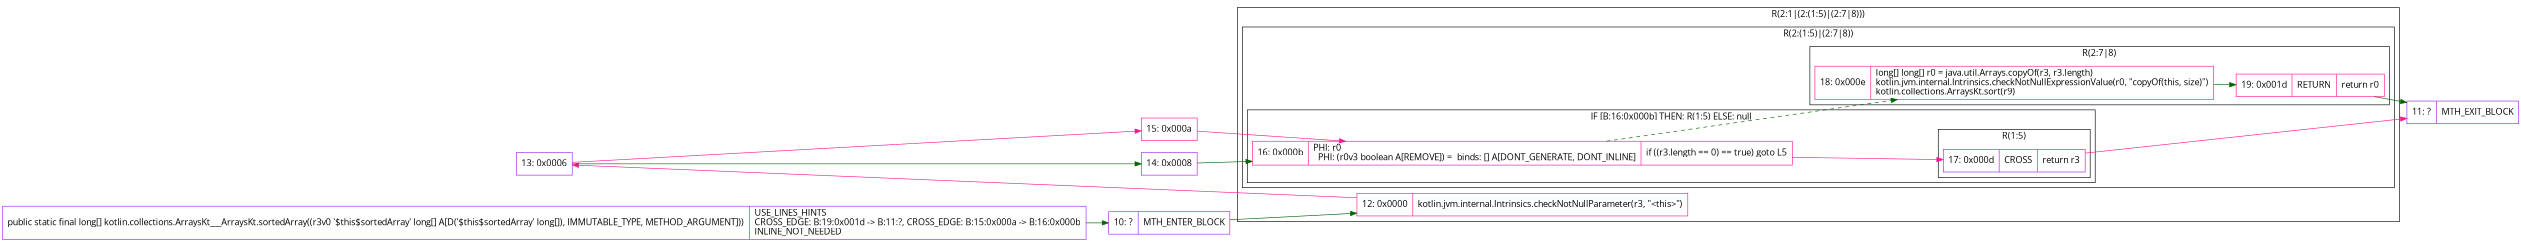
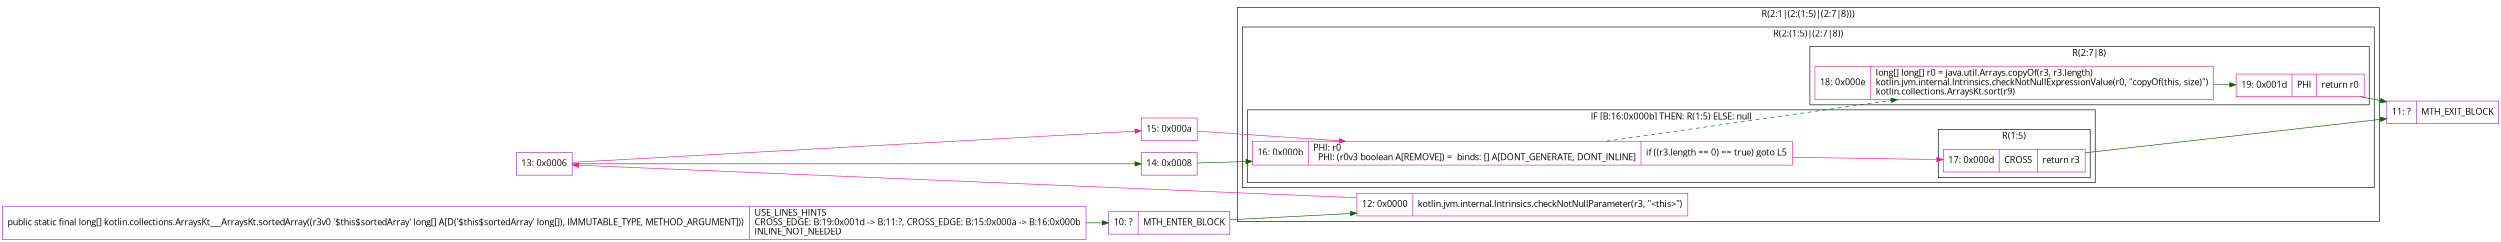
  digraph {
    fontname="Open Sans"
    rankdir=LR
    node [color=purple fontname="Open Sans" shape=record]
    edge [color=darkgreen fontname="Open Sans"]
    n1 [label="{17\:\ 0x000d|CROSS\l|return r3\l}"]
    n2 [color=deeppink label="{16\:\ 0x000b|PHI: r0 \l  PHI: (r0v3 boolean A[REMOVE]) =  binds: [] A[DONT_GENERATE, DONT_INLINE]\l|if ((r3.length == 0) == true) goto L5\l}"]
    n3 [color=deeppink label="{18\:\ 0x000e|long[] long[] r0 = java.util.Arrays.copyOf(r3, r3.length)\lkotlin.jvm.internal.Intrinsics.checkNotNullExpressionValue(r0, \"copyOf(this, size)\")\lkotlin.collections.ArraysKt.sort(r9)\l}"]
-   n4 [color=deeppink label="{19\:\ 0x001d|RETURN\l|return r0\l}"]
+   n4 [color=deeppink label="{19\:\ 0x001d|PHI\l|return r0\l}"]
    n5 [color=deeppink label="{12\:\ 0x0000|kotlin.jvm.internal.Intrinsics.checkNotNullParameter(r3, \"\<this\>\")\l}"]
    n6 [label="{11\:\ ?|MTH_EXIT_BLOCK\l}"]
    n7 [label="{13\:\ 0x0006}"]
    n8 [label="{14\:\ 0x0008}"]
    n9 [color=deeppink label="{15\:\ 0x000a}"]
    n10 [label="{10\:\ ?|MTH_ENTER_BLOCK\l}"]
    n11 [label="{public static final long[] kotlin.collections.ArraysKt___ArraysKt.sortedArray((r3v0 '$this$sortedArray' long[] A[D('$this$sortedArray' long[]), IMMUTABLE_TYPE, METHOD_ARGUMENT]))  | USE_LINES_HINTS\lCROSS_EDGE: B:19:0x001d \-\> B:11:?, CROSS_EDGE: B:15:0x000a \-\> B:16:0x000b\lINLINE_NOT_NEEDED\l}"]
    subgraph cluster_1 {
      label="R(2:1|(2:(1:5)|(2:7|8)))"
      n5
      subgraph cluster_2 {
        label="R(2:(1:5)|(2:7|8))"
        subgraph cluster_3 {
          label="IF [B:16:0x000b] THEN: R(1:5) ELSE: null"
          n2
          subgraph cluster_4 {
            label="R(1:5)"
            n1
          }
        }
        subgraph cluster_5 {
          label="R(2:7|8)"
          n3
          n4
        }
      }
    }
-   n1 -> n6 [color=deeppink]
+   n1 -> n6
    n2 -> n1 [color=deeppink]
    n2 -> n3 [style=dashed]
    n3 -> n4
    n4 -> n6
    n5 -> n7 [color=deeppink]
    n7 -> n8
    n7 -> n9 [color=deeppink]
    n8 -> n2
    n9 -> n2 [color=deeppink]
    n10 -> n5
    n11 -> n10
  }
